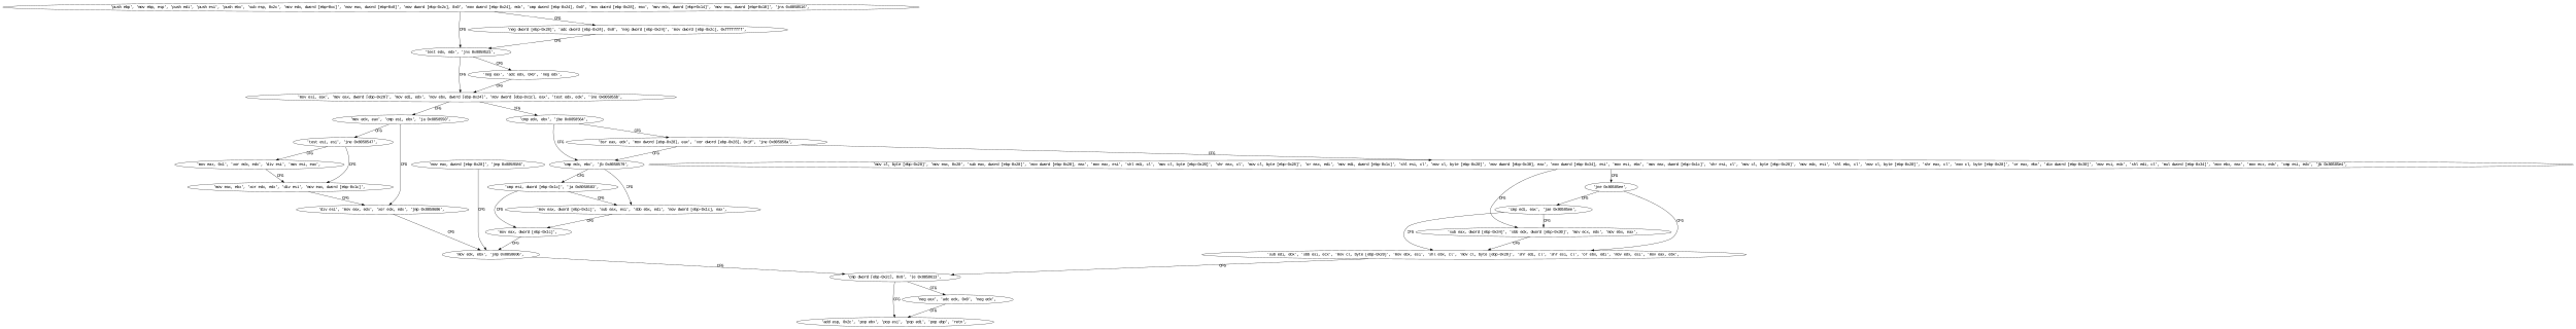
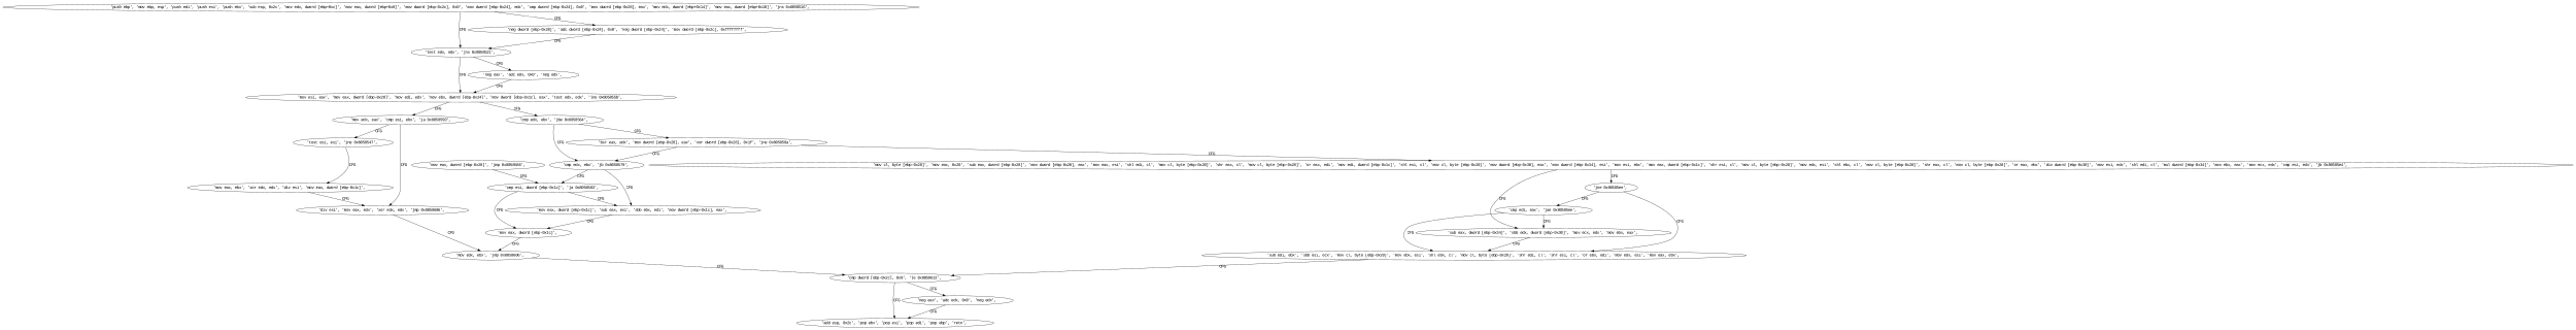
  digraph {
    fontname="Liberation Mono"
    node [fontname="Liberation Mono"]
    edge [fontname="Liberation Mono"]
    n1 [label="'push ebp', 'mov ebp, esp', 'push edi', 'push esi', 'push ebx', 'sub esp, 0x2c', 'mov edx, dword [ebp+0xc]', 'mov eax, dword [ebp+0x8]', 'mov dword [ebp-0x2c], 0x0', 'mov dword [ebp-0x24], edx', 'cmp dword [ebp-0x24], 0x0', 'mov dword [ebp-0x28], eax', 'mov edx, dword [ebp+0x14]', 'mov eax, dword [ebp+0x10]', 'jns 0x8058516', "]
    n2 [label="'test edx, edx', 'jns 0x8058521', "]
    n3 [label="'neg dword [ebp-0x28]', 'adc dword [ebp-0x24], 0x0', 'neg dword [ebp-0x24]', 'mov dword [ebp-0x2c], 0xffffffff', "]
    n4 [label="'mov esi, eax', 'mov eax, dword [ebp-0x28]', 'mov edi, edx', 'mov ebx, dword [ebp-0x24]', 'mov dword [ebp-0x1c], eax', 'test edx, edx', 'jne 0x805855b', "]
    n5 [label="'neg eax', 'adc edx, 0x0', 'neg edx', "]
    n6 [label="'cmp edx, ebx', 'jbe 0x8058564', "]
    n7 [label="'mov edx, eax', 'cmp esi, ebx', 'ja 0x8058550',"]
    n8 [label="'bsr eax, edx', 'mov dword [ebp-0x28], eax', 'xor dword [ebp-0x28], 0x1f', 'jne 0x805858a', "]
    n9 [label="'cmp edx, ebx', 'jb 0x8058579', "]
    n10 [label="'div esi', 'mov eax, edx', 'xor edx, edx', 'jmp 0x8058606', "]
    n11 [label="'test esi, esi', 'jne 0x8058547', "]
    n12 [label="'mov cl, byte [ebp-0x28]', 'mov eax, 0x20', 'sub eax, dword [ebp-0x28]', 'mov dword [ebp-0x20], eax', 'mov eax, esi', 'shl edi, cl', 'mov cl, byte [ebp-0x20]', 'shr eax, cl', 'mov cl, byte [ebp-0x28]', 'or eax, edi', 'mov edi, dword [ebp-0x1c]', 'shl esi, cl', 'mov cl, byte [ebp-0x20]', 'mov dword [ebp-0x30], eax', 'mov dword [ebp-0x34], esi', 'mov esi, ebx', 'mov eax, dword [ebp-0x1c]', 'shr esi, cl', 'mov cl, byte [ebp-0x28]', 'mov edx, esi', 'shl ebx, cl', 'mov cl, byte [ebp-0x20]', 'shr eax, cl', 'mov cl, byte [ebp-0x28]', 'or eax, ebx', 'div dword [ebp-0x30]', 'mov esi, edx', 'shl edi, cl', 'mul dword [ebp-0x34]', 'mov ebx, eax', 'mov ecx, edx', 'cmp esi, edx', 'jb 0x80585e4', "]
    n13 [label="'mov eax, dword [ebp-0x28]', 'jmp 0x8058586', "]
    n14 [label="'mov edx, ebx', 'jmp 0x8058606', "]
    n15 [label="'mov eax, ebx', 'xor edx, edx', 'div esi', 'mov eax, dword [ebp-0x1c]', "]
-   n16 [label="'mov eax, 0x1', 'xor edx, edx', 'div esi', 'mov esi, eax', "]
    n17 [label="'sub eax, dword [ebp-0x34]', 'sbb edx, dword [ebp-0x30]', 'mov ecx, edx', 'mov ebx, eax', "]
    n18 [label="'jne 0x80585ee', "]
    n19 [label="'mov eax, dword [ebp-0x1c]', 'sub eax, esi', 'sbb ebx, edi', 'mov dword [ebp-0x1c], eax', "]
    n20 [label="'cmp esi, dword [ebp-0x1c]', 'ja 0x8058583', "]
    n21 [label="'cmp dword [ebp-0x2c], 0x0', 'je 0x8058613', "]
    n22 [label="'add esp, 0x2c', 'pop ebx', 'pop esi', 'pop edi', 'pop ebp', 'retn', "]
    n23 [label="'neg eax', 'adc edx, 0x0', 'neg edx', "]
    n24 [label="'sub edi, ebx', 'sbb esi, ecx', 'mov cl, byte [ebp-0x20]', 'mov ebx, esi', 'shl ebx, cl', 'mov cl, byte [ebp-0x28]', 'shr edi, cl', 'shr esi, cl', 'or ebx, edi', 'mov edx, esi', 'mov eax, ebx', "]
    n25 [label="'cmp edi, eax', 'jae 0x80585ee', "]
    n26 [label="'mov eax, dword [ebp-0x1c]', "]
    n1 -> n2 [label=CFG]
    n1 -> n3 [label=CFG]
    n2 -> n4 [label=CFG]
    n2 -> n5 [label=CFG]
    n3 -> n2 [label=CFG]
    n4 -> n6 [label=CFG]
    n4 -> n7 [label=CFG]
    n5 -> n4 [label=CFG]
    n6 -> n8 [label=CFG]
    n6 -> n9 [label=CFG]
    n7 -> n10 [label=CFG]
    n7 -> n11 [label=CFG]
    n8 -> n9 [label=CFG]
    n8 -> n12 [label=CFG]
    n9 -> n19 [label=CFG]
    n9 -> n20 [label=CFG]
    n10 -> n14 [label=CFG]
    n11 -> n15 [label=CFG]
-   n11 -> n16 [label=CFG]
    n12 -> n17 [label=CFG]
    n12 -> n18 [label=CFG]
-   n13 -> n14 [label=CFG]
+   n13 -> n20 [label=CFG]
    n14 -> n21 [label=CFG]
    n15 -> n10 [label=CFG]
-   n16 -> n15 [label=CFG]
    n17 -> n24 [label=CFG]
    n18 -> n24 [label=CFG]
    n18 -> n25 [label=CFG]
    n19 -> n26 [label=CFG]
    n20 -> n19 [label=CFG]
    n20 -> n26 [label=CFG]
    n21 -> n22 [label=CFG]
    n21 -> n23 [label=CFG]
    n23 -> n22 [label=CFG]
    n24 -> n21 [label=CFG]
    n25 -> n17 [label=CFG]
    n25 -> n24 [label=CFG]
    n26 -> n14 [label=CFG]
  }
